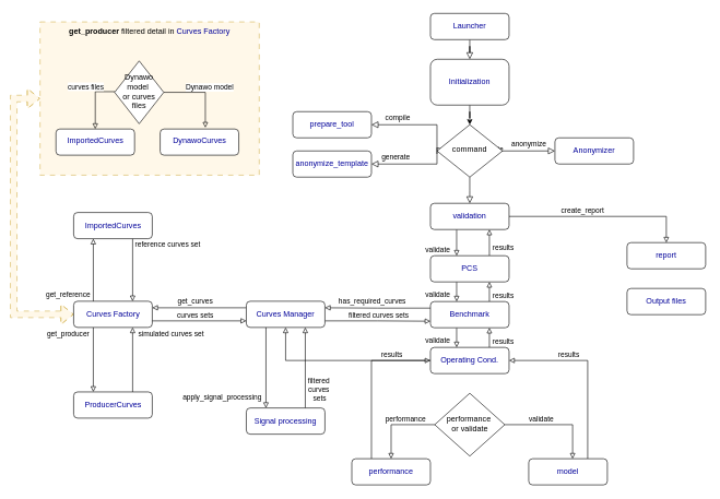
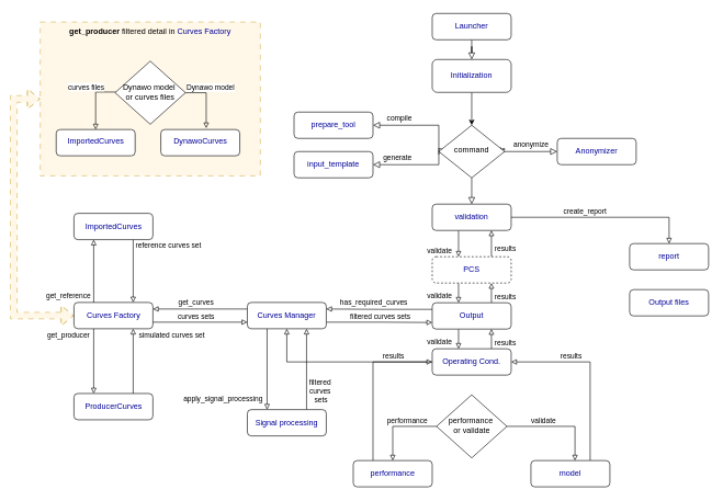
  <mxCell id="0" />
  <mxCell id="1" parent="0" />
  <mxCell id="2" value="&lt;b&gt;get_producer &lt;/b&gt;filtered detail in &lt;font style=&quot;color: rgb(0, 0, 153);&quot;&gt;Curves Factory&lt;/font&gt;" style="rounded=0;whiteSpace=wrap;html=1;verticalAlign=top;align=center;dashed=1;dashPattern=8 8;fillColor=#FFF8E9;strokeColor=#d6b656;" vertex="1" parent="1"><mxGeometry x="60.25" y="33" width="334.5" height="234" as="geometry" /></mxCell>
  <mxCell id="3" style="edgeStyle=orthogonalEdgeStyle;rounded=0;orthogonalLoop=1;jettySize=auto;html=1;exitX=0.25;exitY=1;exitDx=0;exitDy=0;entryX=0.25;entryY=0;entryDx=0;entryDy=0;endArrow=block;endFill=0;" edge="1" parent="1" source="6" target="12"><mxGeometry relative="1" as="geometry" /></mxCell>
  <mxCell id="4" style="edgeStyle=orthogonalEdgeStyle;rounded=0;orthogonalLoop=1;jettySize=auto;html=1;exitX=0.25;exitY=0;exitDx=0;exitDy=0;entryX=0.25;entryY=1;entryDx=0;entryDy=0;endArrow=block;endFill=0;" edge="1" parent="1" source="6" target="48"><mxGeometry relative="1" as="geometry" /></mxCell>
  <mxCell id="5" style="edgeStyle=orthogonalEdgeStyle;shape=flexArrow;rounded=0;orthogonalLoop=1;jettySize=auto;html=1;exitX=0;exitY=0.5;exitDx=0;exitDy=0;entryX=0;entryY=0.5;entryDx=0;entryDy=0;dashed=1;dashPattern=8 8;fillColor=#FFF8E9;strokeColor=#D6B656;startArrow=block;" edge="1" parent="1" source="6" target="2"><mxGeometry relative="1" as="geometry"><Array as="points"><mxPoint x="20" y="480" /><mxPoint x="20" y="150" /></Array></mxGeometry></mxCell>
  <mxCell id="6" value="&lt;div&gt;&lt;span style=&quot;background-color: transparent; color: light-dark(rgb(0, 0, 153), rgb(218, 218, 255));&quot;&gt;Curves Factory&lt;/span&gt;&lt;/div&gt;" style="whiteSpace=wrap;html=1;rounded=1;glass=0;strokeWidth=1;shadow=0;align=center;verticalAlign=middle;fontColor=#000099;" vertex="1" parent="1"><mxGeometry x="111.5" y="459.5" width="120" height="40" as="geometry" /></mxCell>
  <mxCell id="7" style="edgeStyle=orthogonalEdgeStyle;rounded=0;orthogonalLoop=1;jettySize=auto;html=1;exitX=0.25;exitY=1;exitDx=0;exitDy=0;entryX=0.25;entryY=0;entryDx=0;entryDy=0;endArrow=block;endFill=0;" edge="1" parent="1" source="10" target="71"><mxGeometry relative="1" as="geometry" /></mxCell>
  <mxCell id="8" style="edgeStyle=orthogonalEdgeStyle;rounded=0;orthogonalLoop=1;jettySize=auto;html=1;exitX=0;exitY=0.25;exitDx=0;exitDy=0;entryX=1;entryY=0.25;entryDx=0;entryDy=0;endArrow=block;endFill=0;" edge="1" parent="1" source="10" target="6"><mxGeometry relative="1" as="geometry" /></mxCell>
  <mxCell id="9" style="edgeStyle=orthogonalEdgeStyle;rounded=0;orthogonalLoop=1;jettySize=auto;html=1;exitX=1;exitY=0.75;exitDx=0;exitDy=0;entryX=0;entryY=0.75;entryDx=0;entryDy=0;endArrow=block;endFill=0;" edge="1" parent="1" source="10" target="40"><mxGeometry relative="1" as="geometry" /></mxCell>
  <mxCell id="10" value="&lt;div&gt;&lt;span style=&quot;background-color: transparent;&quot;&gt;Curves Manager&lt;/span&gt;&lt;/div&gt;" style="whiteSpace=wrap;html=1;rounded=1;glass=0;strokeWidth=1;shadow=0;align=center;verticalAlign=middle;fontColor=#000099;" parent="1" vertex="1"><mxGeometry x="375" y="459.5" width="120" height="40" as="geometry" /></mxCell>
  <mxCell id="11" style="edgeStyle=orthogonalEdgeStyle;rounded=0;orthogonalLoop=1;jettySize=auto;html=1;exitX=0.75;exitY=0;exitDx=0;exitDy=0;entryX=0.75;entryY=1;entryDx=0;entryDy=0;endArrow=block;endFill=0;" edge="1" parent="1" source="12" target="6"><mxGeometry relative="1" as="geometry" /></mxCell>
  <mxCell id="12" value="&lt;span style=&quot;font-family: Helvetica; font-size: 12px; font-style: normal; font-variant-ligatures: normal; font-variant-caps: normal; font-weight: 400; letter-spacing: normal; orphans: 2; text-indent: 0px; text-transform: none; widows: 2; word-spacing: 0px; -webkit-text-stroke-width: 0px; white-space: normal; text-decoration-thickness: initial; text-decoration-style: initial; text-decoration-color: initial; float: none; display: inline !important;&quot;&gt;ProducerCurves&lt;/span&gt;" style="rounded=1;whiteSpace=wrap;html=1;align=center;labelPosition=center;verticalLabelPosition=middle;verticalAlign=middle;fontColor=#000099;" vertex="1" parent="1"><mxGeometry x="111.5" y="598" width="120" height="40" as="geometry" /></mxCell>
  <mxCell id="13" value="" style="rounded=0;html=1;jettySize=auto;orthogonalLoop=1;fontSize=11;endArrow=block;endFill=0;endSize=8;strokeWidth=1;shadow=0;labelBackgroundColor=none;edgeStyle=orthogonalEdgeStyle;entryX=0.5;entryY=0;entryDx=0;entryDy=0;" parent="1" source="14" target="29" edge="1"><mxGeometry relative="1" as="geometry" /></mxCell>
  <mxCell id="14" value="Launcher" style="rounded=1;whiteSpace=wrap;html=1;fontSize=12;glass=0;strokeWidth=1;shadow=0;fontColor=#000099;" parent="1" vertex="1"><mxGeometry x="656" y="20" width="120" height="40" as="geometry" /></mxCell>
  <mxCell id="15" value="performance/validate" style="rounded=0;html=1;jettySize=auto;orthogonalLoop=1;fontSize=11;endArrow=block;endFill=0;endSize=8;strokeWidth=1;shadow=0;labelBackgroundColor=none;edgeStyle=orthogonalEdgeStyle;" parent="1" source="17" edge="1"><mxGeometry x="0.012" y="60" relative="1" as="geometry"><mxPoint y="-2" as="offset" /><mxPoint x="716" y="310" as="targetPoint" /></mxGeometry></mxCell>
  <mxCell id="16" value="anonymize" style="edgeStyle=orthogonalEdgeStyle;rounded=0;html=1;jettySize=auto;orthogonalLoop=1;fontSize=11;endArrow=block;endFill=0;endSize=8;strokeWidth=1;shadow=0;labelBackgroundColor=none;" parent="1" source="17" target="18" edge="1"><mxGeometry y="10" relative="1" as="geometry"><mxPoint as="offset" /></mxGeometry></mxCell>
  <mxCell id="17" value="command" style="rhombus;whiteSpace=wrap;html=1;shadow=0;fontFamily=Helvetica;fontSize=12;align=center;strokeWidth=1;spacing=6;spacingTop=-4;" parent="1" vertex="1"><mxGeometry x="666" y="190" width="100" height="80" as="geometry" /></mxCell>
  <mxCell id="18" value="Anonymizer" style="rounded=1;whiteSpace=wrap;html=1;fontSize=12;glass=0;strokeWidth=1;shadow=0;fontColor=#000099;" parent="1" vertex="1"><mxGeometry x="846" y="210" width="120" height="40" as="geometry" /></mxCell>
  <mxCell id="19" value="" style="edgeStyle=orthogonalEdgeStyle;rounded=0;orthogonalLoop=1;jettySize=auto;html=1;endArrow=block;endFill=0;" parent="1" source="23" target="45" edge="1"><mxGeometry relative="1" as="geometry" /></mxCell>
  <mxCell id="20" value="create_report" style="edgeLabel;html=1;align=center;verticalAlign=middle;resizable=0;points=[];" parent="19" vertex="1" connectable="0"><mxGeometry x="-0.23" y="-3" relative="1" as="geometry"><mxPoint x="3" y="-13" as="offset" /></mxGeometry></mxCell>
  <mxCell id="21" value="" style="edgeStyle=orthogonalEdgeStyle;rounded=0;orthogonalLoop=1;jettySize=auto;html=1;endArrow=block;endFill=0;" parent="1" source="23" target="34" edge="1"><mxGeometry relative="1" as="geometry"><Array as="points"><mxPoint x="696" y="380" /><mxPoint x="696" y="380" /></Array></mxGeometry></mxCell>
  <mxCell id="22" value="validate" style="edgeLabel;html=1;align=center;verticalAlign=middle;resizable=0;points=[];" parent="21" vertex="1" connectable="0"><mxGeometry x="0.008" y="2" relative="1" as="geometry"><mxPoint x="-32" y="10" as="offset" /></mxGeometry></mxCell>
  <mxCell id="23" value="validation" style="rounded=1;whiteSpace=wrap;html=1;fontSize=12;glass=0;strokeWidth=1;shadow=0;fontColor=#000099;" parent="1" vertex="1"><mxGeometry x="656" y="310" width="120" height="40" as="geometry" /></mxCell>
  <mxCell id="24" value="compile" style="edgeStyle=orthogonalEdgeStyle;rounded=0;html=1;jettySize=auto;orthogonalLoop=1;fontSize=11;endArrow=block;endFill=0;endSize=8;strokeWidth=1;shadow=0;labelBackgroundColor=none;exitX=0;exitY=0.5;exitDx=0;exitDy=0;" parent="1" source="17" target="25" edge="1"><mxGeometry x="0.429" y="-10" relative="1" as="geometry"><mxPoint as="offset" /><mxPoint x="646" y="220" as="sourcePoint" /><Array as="points"><mxPoint x="666" y="190" /></Array></mxGeometry></mxCell>
  <mxCell id="25" value="prepare_tool" style="rounded=1;whiteSpace=wrap;html=1;fontSize=12;glass=0;strokeWidth=1;shadow=0;fontColor=#000099;" parent="1" vertex="1"><mxGeometry x="446" y="170" width="120" height="40" as="geometry" /></mxCell>
  <mxCell id="26" value="generate" style="edgeStyle=orthogonalEdgeStyle;rounded=0;html=1;jettySize=auto;orthogonalLoop=1;fontSize=11;endArrow=block;endFill=0;endSize=8;strokeWidth=1;shadow=0;labelBackgroundColor=none;entryX=1;entryY=0.5;entryDx=0;entryDy=0;" parent="1" target="27" edge="1"><mxGeometry x="0.375" y="-10" relative="1" as="geometry"><mxPoint as="offset" /><mxPoint x="666" y="230" as="sourcePoint" /><Array as="points"><mxPoint x="666" y="250" /><mxPoint x="566" y="250" /></Array></mxGeometry></mxCell>
- <mxCell id="27" value="anonymize_template" style="rounded=1;whiteSpace=wrap;html=1;fontSize=12;glass=0;strokeWidth=1;shadow=0;fontColor=#000099;" parent="1" vertex="1"><mxGeometry x="446" y="230" width="120" height="40" as="geometry" /></mxCell>
+ <mxCell id="27" value="input_template" style="rounded=1;whiteSpace=wrap;html=1;fontSize=12;glass=0;strokeWidth=1;shadow=0;fontColor=#000099;" parent="1" vertex="1"><mxGeometry x="446" y="230" width="120" height="40" as="geometry" /></mxCell>
  <mxCell id="28" value="" style="edgeStyle=orthogonalEdgeStyle;rounded=0;orthogonalLoop=1;jettySize=auto;html=1;" parent="1" source="29" target="17" edge="1"><mxGeometry relative="1" as="geometry" /></mxCell>
- <mxCell id="29" value="Initialization" style="rounded=1;whiteSpace=wrap;html=1;fontSize=12;glass=0;strokeWidth=1;shadow=0;fontColor=#000099;" parent="1" vertex="1"><mxGeometry x="656" y="90" width="120" height="70" as="geometry" /></mxCell>
+ <mxCell id="29" value="Initialization" style="rounded=1;whiteSpace=wrap;html=1;fontSize=12;glass=0;strokeWidth=1;shadow=0;fontColor=#000099;" parent="1" vertex="1"><mxGeometry x="656" y="90" width="120" height="50" as="geometry" /></mxCell>
  <mxCell id="30" value="" style="edgeStyle=orthogonalEdgeStyle;rounded=0;orthogonalLoop=1;jettySize=auto;html=1;endArrow=block;endFill=0;" parent="1" source="34" target="40" edge="1"><mxGeometry relative="1" as="geometry"><Array as="points"><mxPoint x="696" y="440" /><mxPoint x="696" y="440" /></Array></mxGeometry></mxCell>
  <mxCell id="31" value="validate" style="edgeLabel;html=1;align=center;verticalAlign=middle;resizable=0;points=[];" parent="30" vertex="1" connectable="0"><mxGeometry x="0.2" y="3" relative="1" as="geometry"><mxPoint x="-33" as="offset" /></mxGeometry></mxCell>
  <mxCell id="32" style="edgeStyle=orthogonalEdgeStyle;rounded=0;orthogonalLoop=1;jettySize=auto;html=1;exitX=0.75;exitY=0;exitDx=0;exitDy=0;entryX=0.75;entryY=1;entryDx=0;entryDy=0;endArrow=block;endFill=0;" parent="1" source="34" target="23" edge="1"><mxGeometry relative="1" as="geometry" /></mxCell>
  <mxCell id="33" value="results" style="edgeLabel;html=1;align=center;verticalAlign=middle;resizable=0;points=[];" parent="32" vertex="1" connectable="0"><mxGeometry x="-0.277" relative="1" as="geometry"><mxPoint x="20" y="1" as="offset" /></mxGeometry></mxCell>
- <mxCell id="34" value="PCS" style="rounded=1;whiteSpace=wrap;html=1;fontSize=12;glass=0;strokeWidth=1;shadow=0;fontColor=#000099;" parent="1" vertex="1"><mxGeometry x="656" y="390" width="120" height="40" as="geometry" /></mxCell>
+ <mxCell id="34" value="PCS" style="rounded=1;whiteSpace=wrap;html=1;fontSize=12;glass=0;strokeWidth=1;shadow=0;fontColor=#000099;dashed=1;" parent="1" vertex="1"><mxGeometry x="656" y="390" width="120" height="40" as="geometry" /></mxCell>
  <mxCell id="35" value="" style="edgeStyle=orthogonalEdgeStyle;rounded=0;orthogonalLoop=1;jettySize=auto;html=1;endArrow=block;endFill=0;" parent="1" source="40" target="44" edge="1"><mxGeometry relative="1" as="geometry"><Array as="points"><mxPoint x="696" y="520" /><mxPoint x="696" y="520" /></Array></mxGeometry></mxCell>
  <mxCell id="36" value="validate" style="edgeLabel;html=1;align=center;verticalAlign=middle;resizable=0;points=[];" parent="35" vertex="1" connectable="0"><mxGeometry x="0.4" y="1" relative="1" as="geometry"><mxPoint x="-31" y="-3" as="offset" /></mxGeometry></mxCell>
  <mxCell id="37" style="edgeStyle=orthogonalEdgeStyle;rounded=0;orthogonalLoop=1;jettySize=auto;html=1;exitX=0.75;exitY=0;exitDx=0;exitDy=0;entryX=0.75;entryY=1;entryDx=0;entryDy=0;endArrow=block;endFill=0;" parent="1" source="40" target="34" edge="1"><mxGeometry relative="1" as="geometry" /></mxCell>
  <mxCell id="38" value="results" style="edgeLabel;html=1;align=center;verticalAlign=middle;resizable=0;points=[];" parent="37" vertex="1" connectable="0"><mxGeometry x="-0.133" y="-3" relative="1" as="geometry"><mxPoint x="17" y="3" as="offset" /></mxGeometry></mxCell>
  <mxCell id="39" style="edgeStyle=orthogonalEdgeStyle;rounded=0;orthogonalLoop=1;jettySize=auto;html=1;exitX=0;exitY=0.25;exitDx=0;exitDy=0;entryX=1;entryY=0.25;entryDx=0;entryDy=0;endArrow=block;endFill=0;" edge="1" parent="1" source="40" target="10"><mxGeometry relative="1" as="geometry" /></mxCell>
- <mxCell id="40" value="Benchmark" style="whiteSpace=wrap;html=1;rounded=1;glass=0;strokeWidth=1;shadow=0;fontColor=#000099;" parent="1" vertex="1"><mxGeometry x="656" y="460" width="120" height="40" as="geometry" /></mxCell>
+ <mxCell id="40" value="Output" style="whiteSpace=wrap;html=1;rounded=1;glass=0;strokeWidth=1;shadow=0;fontColor=#000099;" parent="1" vertex="1"><mxGeometry x="656" y="460" width="120" height="40" as="geometry" /></mxCell>
  <mxCell id="41" value="" style="edgeStyle=orthogonalEdgeStyle;rounded=0;orthogonalLoop=1;jettySize=auto;html=1;endArrow=block;endFill=0;" parent="1" source="44" target="10" edge="1"><mxGeometry relative="1" as="geometry" /></mxCell>
  <mxCell id="42" style="edgeStyle=orthogonalEdgeStyle;rounded=0;orthogonalLoop=1;jettySize=auto;html=1;exitX=0.75;exitY=0;exitDx=0;exitDy=0;entryX=0.75;entryY=1;entryDx=0;entryDy=0;endArrow=block;endFill=0;" parent="1" source="44" target="40" edge="1"><mxGeometry relative="1" as="geometry" /></mxCell>
  <mxCell id="43" value="results" style="edgeLabel;html=1;align=center;verticalAlign=middle;resizable=0;points=[];" parent="42" vertex="1" connectable="0"><mxGeometry x="0.2" relative="1" as="geometry"><mxPoint x="20" y="9" as="offset" /></mxGeometry></mxCell>
  <mxCell id="44" value="Operating Cond." style="whiteSpace=wrap;html=1;rounded=1;glass=0;strokeWidth=1;shadow=0;fontColor=#000099;" parent="1" vertex="1"><mxGeometry x="656" y="530" width="120" height="40" as="geometry" /></mxCell>
  <mxCell id="45" value="report" style="whiteSpace=wrap;html=1;rounded=1;glass=0;strokeWidth=1;shadow=0;fontColor=#000099;" parent="1" vertex="1"><mxGeometry x="956" y="370" width="120" height="40" as="geometry" /></mxCell>
  <mxCell id="46" value="Output files" style="whiteSpace=wrap;html=1;rounded=1;glass=0;strokeWidth=1;shadow=0;fontColor=#000099;" parent="1" vertex="1"><mxGeometry x="956" y="440" width="120" height="40" as="geometry" /></mxCell>
  <mxCell id="47" style="edgeStyle=orthogonalEdgeStyle;rounded=0;orthogonalLoop=1;jettySize=auto;html=1;exitX=0.75;exitY=1;exitDx=0;exitDy=0;entryX=0.75;entryY=0;entryDx=0;entryDy=0;endArrow=block;endFill=0;" edge="1" parent="1" source="48" target="6"><mxGeometry relative="1" as="geometry" /></mxCell>
  <mxCell id="48" value="&lt;font style=&quot;&quot;&gt;ImportedCurves&lt;/font&gt;" style="whiteSpace=wrap;html=1;rounded=1;glass=0;strokeWidth=1;shadow=0;fontColor=#000099;" parent="1" vertex="1"><mxGeometry x="111.5" y="324" width="120" height="40" as="geometry" /></mxCell>
  <mxCell id="49" style="edgeStyle=orthogonalEdgeStyle;rounded=0;orthogonalLoop=1;jettySize=auto;html=1;exitX=0.25;exitY=0;exitDx=0;exitDy=0;entryX=0;entryY=0.5;entryDx=0;entryDy=0;endArrow=block;endFill=0;" parent="1" source="51" target="44" edge="1"><mxGeometry relative="1" as="geometry" /></mxCell>
  <mxCell id="50" value="results" style="edgeLabel;html=1;align=center;verticalAlign=middle;resizable=0;points=[];" parent="49" vertex="1" connectable="0"><mxGeometry x="0.533" y="1" relative="1" as="geometry"><mxPoint x="-4" y="-9" as="offset" /></mxGeometry></mxCell>
  <mxCell id="51" value="performance" style="whiteSpace=wrap;html=1;rounded=1;glass=0;strokeWidth=1;shadow=0;fontColor=#000099;" parent="1" vertex="1"><mxGeometry x="536" y="700" width="120" height="40" as="geometry" /></mxCell>
  <mxCell id="52" value="" style="edgeStyle=orthogonalEdgeStyle;rounded=0;orthogonalLoop=1;jettySize=auto;html=1;endArrow=block;endFill=0;" parent="1" source="54" target="51" edge="1"><mxGeometry relative="1" as="geometry" /></mxCell>
  <mxCell id="53" value="performance" style="edgeLabel;html=1;align=center;verticalAlign=middle;resizable=0;points=[];" parent="52" vertex="1" connectable="0"><mxGeometry x="-0.154" y="1" relative="1" as="geometry"><mxPoint x="5" y="-11" as="offset" /></mxGeometry></mxCell>
  <mxCell id="54" value="performance&amp;nbsp;&lt;br&gt;or validate" style="rhombus;whiteSpace=wrap;html=1;shadow=0;fontFamily=Helvetica;fontSize=12;align=center;strokeWidth=1;spacing=6;spacingTop=-4;" parent="1" vertex="1"><mxGeometry x="662.5" y="600" width="107" height="96" as="geometry" /></mxCell>
  <mxCell id="55" style="edgeStyle=orthogonalEdgeStyle;rounded=0;orthogonalLoop=1;jettySize=auto;html=1;exitX=0.75;exitY=0;exitDx=0;exitDy=0;entryX=1;entryY=0.5;entryDx=0;entryDy=0;endArrow=block;endFill=0;" parent="1" source="57" target="44" edge="1"><mxGeometry relative="1" as="geometry" /></mxCell>
  <mxCell id="56" value="results" style="edgeLabel;html=1;align=center;verticalAlign=middle;resizable=0;points=[];" parent="55" vertex="1" connectable="0"><mxGeometry x="0.341" y="2" relative="1" as="geometry"><mxPoint x="1" y="-12" as="offset" /></mxGeometry></mxCell>
  <mxCell id="57" value="model" style="rounded=1;whiteSpace=wrap;html=1;fontColor=#000099;" parent="1" vertex="1"><mxGeometry x="806" y="700" width="120" height="40" as="geometry" /></mxCell>
  <mxCell id="58" style="edgeStyle=orthogonalEdgeStyle;rounded=0;orthogonalLoop=1;jettySize=auto;html=1;entryX=0.558;entryY=0;entryDx=0;entryDy=0;entryPerimeter=0;endArrow=block;endFill=0;" parent="1" source="54" target="57" edge="1"><mxGeometry relative="1" as="geometry" /></mxCell>
  <mxCell id="59" value="validate" style="edgeLabel;html=1;align=center;verticalAlign=middle;resizable=0;points=[];" parent="58" vertex="1" connectable="0"><mxGeometry x="-0.293" y="1" relative="1" as="geometry"><mxPoint y="-9" as="offset" /></mxGeometry></mxCell>
  <mxCell id="60" value="" style="edgeStyle=orthogonalEdgeStyle;rounded=0;orthogonalLoop=1;jettySize=auto;html=1;endArrow=block;endFill=0;" parent="1" source="61" target="62" edge="1"><mxGeometry relative="1" as="geometry"><Array as="points"><mxPoint x="144.5" y="139.5" /></Array></mxGeometry></mxCell>
- <mxCell id="61" value="Dynawo model&amp;nbsp;&lt;div&gt;or curves files&lt;/div&gt;" style="rhombus;whiteSpace=wrap;html=1;shadow=0;fontFamily=Helvetica;fontSize=12;align=center;strokeWidth=1;spacing=6;spacingTop=-4;" parent="1" vertex="1"><mxGeometry x="174" y="92.5" width="75" height="96" as="geometry" /></mxCell>
+ <mxCell id="61" value="Dynawo model&amp;nbsp;&lt;div&gt;or curves files&lt;/div&gt;" style="rhombus;whiteSpace=wrap;html=1;shadow=0;fontFamily=Helvetica;fontSize=12;align=center;strokeWidth=1;spacing=6;spacingTop=-4;" parent="1" vertex="1"><mxGeometry x="174" y="92.5" width="107" height="96" as="geometry" /></mxCell>
  <mxCell id="62" value="ImportedCur&lt;span style=&quot;background-color: transparent;&quot;&gt;ves&lt;/span&gt;" style="rounded=1;whiteSpace=wrap;html=1;shadow=0;strokeWidth=1;spacing=6;spacingTop=-4;fontColor=#000099;" parent="1" vertex="1"><mxGeometry x="84.5" y="196.5" width="120" height="40" as="geometry" /></mxCell>
  <mxCell id="63" value="DynawoCurves" style="rounded=1;whiteSpace=wrap;html=1;shadow=0;strokeWidth=1;spacing=6;spacingTop=-4;fontColor=#000099;" parent="1" vertex="1"><mxGeometry x="243.5" y="196.5" width="120" height="40" as="geometry" /></mxCell>
  <mxCell id="64" style="edgeStyle=orthogonalEdgeStyle;rounded=0;orthogonalLoop=1;jettySize=auto;html=1;exitX=1;exitY=0.5;exitDx=0;exitDy=0;entryX=0.575;entryY=-0.05;entryDx=0;entryDy=0;entryPerimeter=0;endArrow=block;endFill=0;" parent="1" source="61" target="63" edge="1"><mxGeometry relative="1" as="geometry" /></mxCell>
  <mxCell id="65" value="has_required_curves" style="edgeLabel;html=1;align=center;verticalAlign=middle;resizable=0;points=[];" vertex="1" connectable="0" parent="1"><mxGeometry x="566" y="459.5" as="geometry" /></mxCell>
  <mxCell id="66" value="reference curves set" style="edgeLabel;html=1;align=center;verticalAlign=middle;resizable=0;points=[];" vertex="1" connectable="0" parent="1"><mxGeometry x="254" y="372" as="geometry" /></mxCell>
  <mxCell id="67" value="Dynawo model" style="edgeLabel;html=1;align=center;verticalAlign=middle;resizable=0;points=[];" vertex="1" connectable="0" parent="1"><mxGeometry x="318" y="132.5" as="geometry" /></mxCell>
  <mxCell id="68" value="curves files" style="edgeLabel;html=1;align=center;verticalAlign=middle;resizable=0;points=[];" vertex="1" connectable="0" parent="1"><mxGeometry x="129" y="132.5" as="geometry"><mxPoint y="-1" as="offset" /></mxGeometry></mxCell>
  <mxCell id="69" value="simulated curves set" style="edgeLabel;html=1;align=center;verticalAlign=middle;resizable=0;points=[];" vertex="1" connectable="0" parent="1"><mxGeometry x="259" y="509" as="geometry" /></mxCell>
  <mxCell id="70" style="edgeStyle=orthogonalEdgeStyle;rounded=0;orthogonalLoop=1;jettySize=auto;html=1;exitX=0.75;exitY=0;exitDx=0;exitDy=0;entryX=0.75;entryY=1;entryDx=0;entryDy=0;endArrow=block;endFill=0;" edge="1" parent="1" source="71" target="10"><mxGeometry relative="1" as="geometry" /></mxCell>
  <mxCell id="71" value="Signal processing" style="rounded=1;whiteSpace=wrap;html=1;fontColor=#000099;" vertex="1" parent="1"><mxGeometry x="375" y="622.5" width="120" height="40" as="geometry" /></mxCell>
  <mxCell id="72" value="filtered curves sets" style="edgeLabel;html=1;align=center;verticalAlign=middle;resizable=0;points=[];" vertex="1" connectable="0" parent="1"><mxGeometry x="576" y="480" as="geometry" /></mxCell>
  <mxCell id="73" value="filtered&amp;nbsp;&lt;div&gt;curves&amp;nbsp;&lt;/div&gt;&lt;div&gt;sets&lt;/div&gt;" style="edgeLabel;html=1;align=center;verticalAlign=middle;resizable=0;points=[];" vertex="1" connectable="0" parent="1"><mxGeometry x="486" y="594.5" as="geometry" /></mxCell>
  <mxCell id="74" value="apply_signal_processing" style="edgeLabel;html=1;align=center;verticalAlign=middle;resizable=0;points=[];" vertex="1" connectable="0" parent="1"><mxGeometry x="337" y="605" as="geometry" /></mxCell>
  <mxCell id="75" style="edgeStyle=orthogonalEdgeStyle;rounded=0;orthogonalLoop=1;jettySize=auto;html=1;exitX=1;exitY=0.75;exitDx=0;exitDy=0;entryX=0;entryY=0.75;entryDx=0;entryDy=0;endArrow=block;endFill=0;" edge="1" parent="1" source="6" target="10"><mxGeometry relative="1" as="geometry" /></mxCell>
  <mxCell id="76" value="get_curves" style="edgeLabel;html=1;align=center;verticalAlign=middle;resizable=0;points=[];" vertex="1" connectable="0" parent="1"><mxGeometry x="296" y="459.5" as="geometry" /></mxCell>
  <mxCell id="77" value="curves sets" style="edgeLabel;html=1;align=center;verticalAlign=middle;resizable=0;points=[];" vertex="1" connectable="0" parent="1"><mxGeometry x="296" y="480" as="geometry" /></mxCell>
  <mxCell id="78" value="get_reference" style="edgeLabel;html=1;align=center;verticalAlign=middle;resizable=0;points=[];" vertex="1" connectable="0" parent="1"><mxGeometry x="102" y="448" as="geometry" /></mxCell>
  <mxCell id="79" value="get_producer" style="edgeLabel;html=1;align=center;verticalAlign=middle;resizable=0;points=[];" vertex="1" connectable="0" parent="1"><mxGeometry x="102" y="509" as="geometry" /></mxCell>
